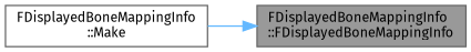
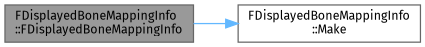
  digraph {
    rankdir=RL
    fontname="Fira Sans"
    node [fontname="Fira Sans" fontsize=10 shape=box style=filled]
    n1 [color=gray40 fillcolor=grey60 fontcolor=black height=0.2 label="FDisplayedBoneMappingInfo\l::FDisplayedBoneMappingInfo" width=0.4]
    n2 [color=grey40 fillcolor=white height=0.2 label="FDisplayedBoneMappingInfo\l::Make" width=0.4]
-   n1 -> n2 [color=steelblue1 dir=back fontname="Fira Sans" fontsize=10 labelfontname=Helvetica labelfontsize=10 style=solid]
+   n2 -> n1 [color=steelblue1 dir=back fontname="Fira Sans" fontsize=10 labelfontname=Helvetica labelfontsize=10 style=solid]
  }
